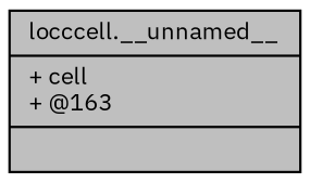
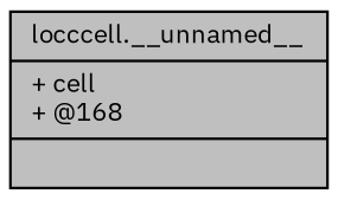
  digraph {
    fontname="IBM Plex Sans"
-   n1 [color=black fillcolor=grey75 fontcolor=black fontname="IBM Plex Sans" fontsize=10 height=0.2 label="{locccell.__unnamed__\n|+ cell\l+ @163\l|}" shape=record style=filled width=0.4]
+   n1 [color=black fillcolor=grey75 fontcolor=black fontname="IBM Plex Sans" fontsize=10 height=0.2 label="{locccell.__unnamed__\n|+ cell\l+ @168\l|}" shape=record style=filled width=0.4]
  }
